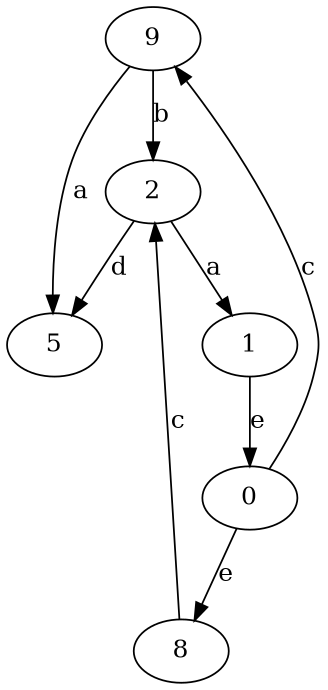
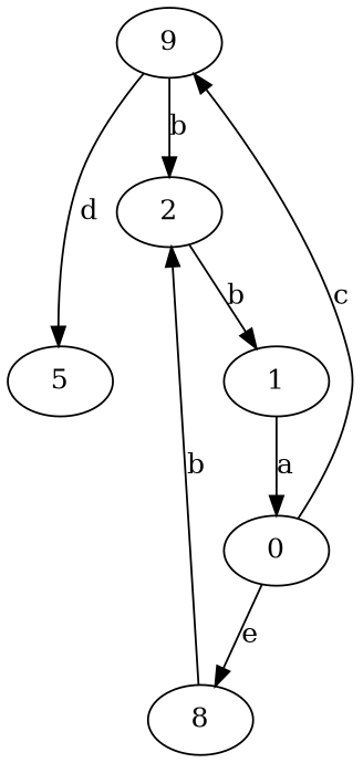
  strict digraph {
    n1 [label=9]
    0
    8
    5
    2
    1
-   n1 -> 5 [label=a]
+   n1 -> 5 [label=d]
    n1 -> 2 [label=b]
    0 -> n1 [label=c]
    0 -> 8 [label=e]
-   8 -> 2 [label=c]
-   2 -> 5 [label=d]
-   2 -> 1 [label=a]
-   1 -> 0 [label=e]
+   8 -> 2 [label=b]
+   2 -> 1 [label=b]
+   1 -> 0 [label=a]
  }
